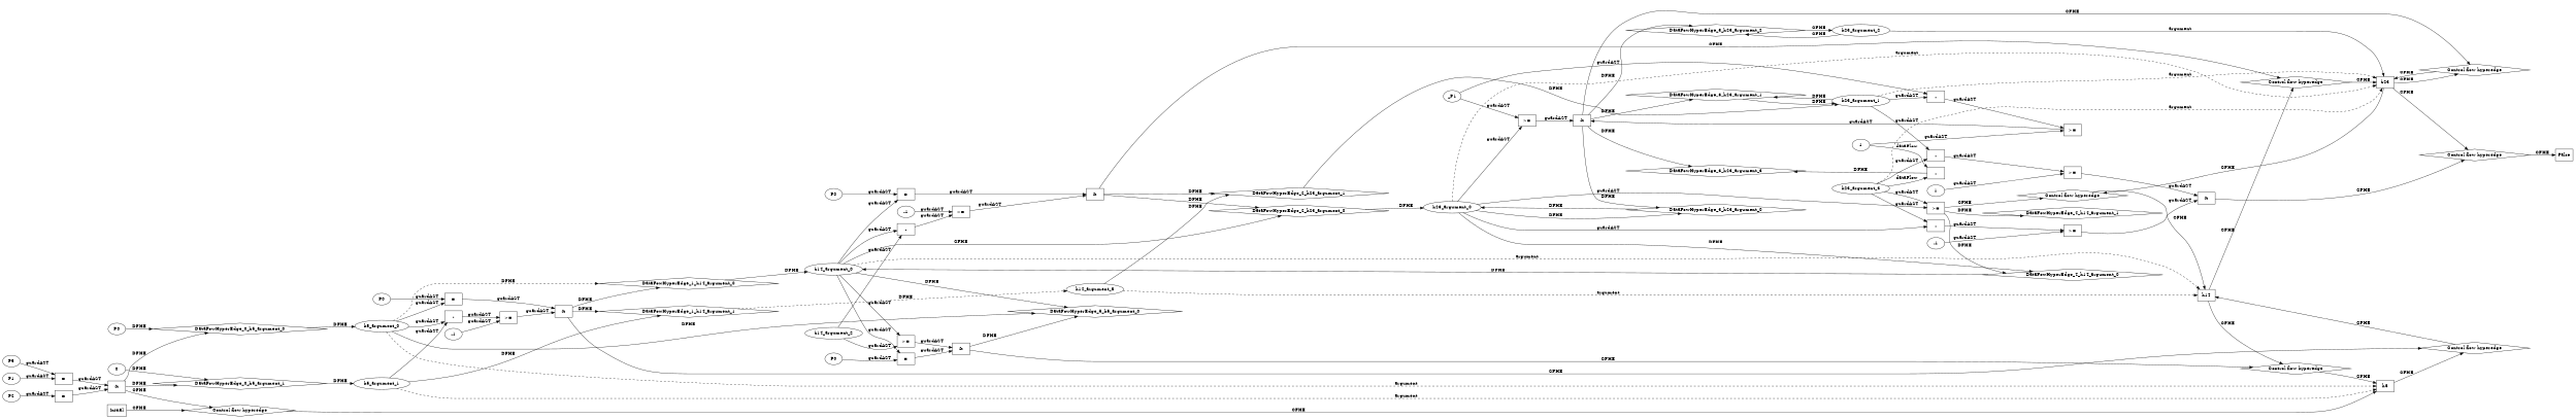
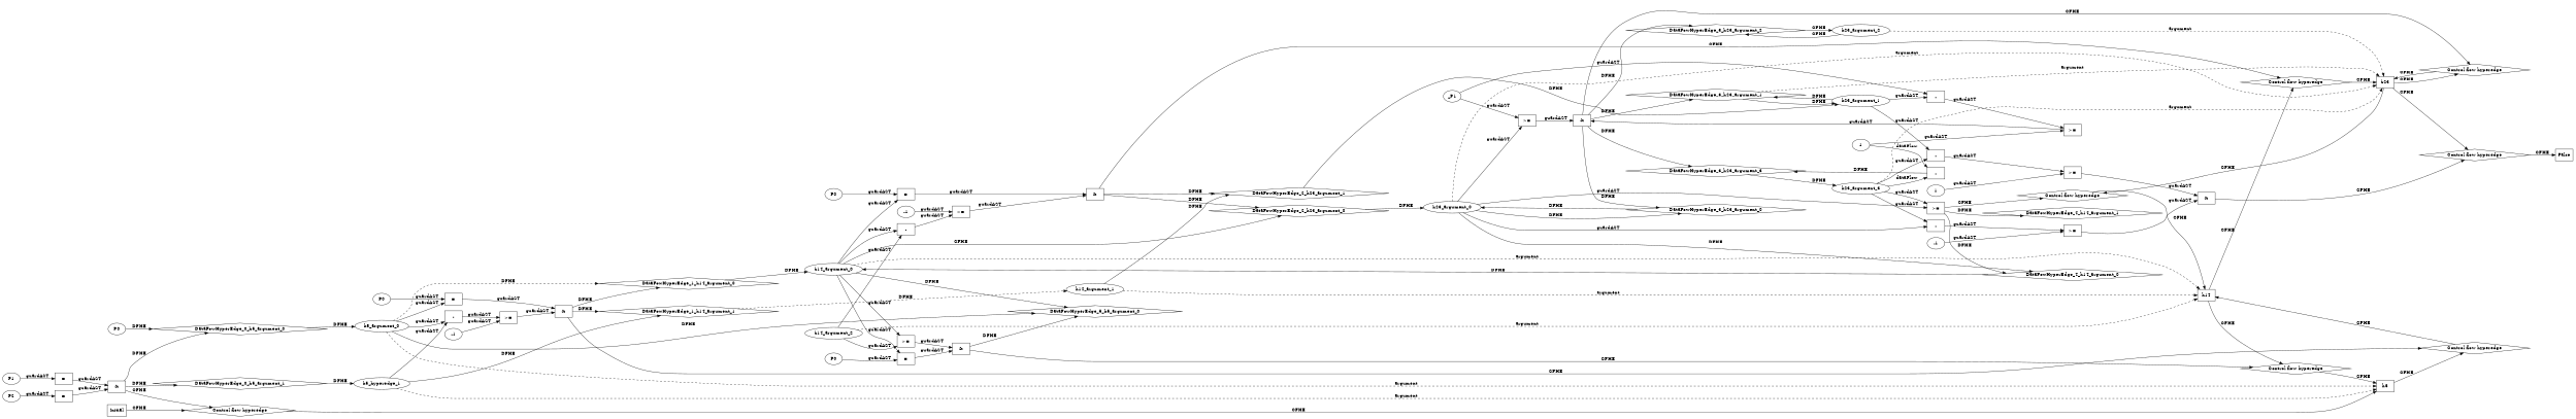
  digraph {
    rankdir=LR
    node [shape=rect]
    n1 [GNNNodeID=2 label=P0 nodeName=xxxh5___Initial_0xxxdataFlow_0_node_0 shape=""]
    n2 [label=DataFowHyperEdge_0_h5_argument_0 nodeName=DataFowHyperEdge_0_h5_argument_0 shape=diamond]
    n3 [GNNNodeID=48 label=h5_argument_0 nodeName=argument0 shape=oval]
-   n4 [GNNNodeID=3 label=0 nodeName=xxxh5___Initial_0xxxdataFlow1_node_0 shape=""]
    n5 [label=DataFowHyperEdge_0_h5_argument_1 nodeName=DataFowHyperEdge_0_h5_argument_1 shape=diamond]
-   n6 [GNNNodeID=48 label=h5_argument_1 nodeName=argument1 shape=oval]
+   n6 [GNNNodeID=48 label=h5_hyperedge_1 nodeName=argument1 shape=oval]
    n7 [GNNNodeID=4 label="=" nodeName=xxxh5___Initial_0xxxguard_0_node_0]
    n8 [andName=xxxh5___Initial_0xxx_and label="&"]
    n9 [hyperEdgeNodeID=0 label="Control flow hyperedge" nodeName=ControlFowHyperEdge_0 shape=diamond]
    n10 [GNNNodeID=5 label=P1 nodeName=xxxh5___Initial_0xxxguard_0_node_1 shape=""]
-   n11 [GNNNodeID=6 label=P5 nodeName=xxxh5___Initial_0xxxguard_0_node_2 shape=""]
    n12 [GNNNodeID=7 label="=" nodeName=xxxh5___Initial_0xxxguard1_node_0]
    n13 [GNNNodeID=8 label=P2 nodeName=xxxh5___Initial_0xxxguard1_node_1 shape=""]
    n14 [GNNNodeID=13 label=">=" nodeName=xxxh14___h5_1xxxguard_0_node_0]
    n15 [andName=xxxh14___h5_1xxx_and label="&"]
    n16 [label=DataFowHyperEdge_1_h14_argument_1 nodeName=DataFowHyperEdge_1_h14_argument_1 shape=diamond]
    n17 [label=DataFowHyperEdge_1_h14_argument_0 nodeName=DataFowHyperEdge_1_h14_argument_0 shape=diamond]
    n18 [hyperEdgeNodeID=1 label="Control flow hyperedge" nodeName=ControlFowHyperEdge_1 shape=diamond]
    n19 [GNNNodeID=14 label=-1 nodeName=xxxh14___h5_1xxxguard_0_node_1 shape=""]
    n20 [GNNNodeID=15 label="-" nodeName=xxxh14___h5_1xxxguard_0_node_2]
    n21 [GNNNodeID=45 label=h5 nodeName=h5]
-   n22 [GNNNodeID=48 label=h14_argument_5 nodeName=argument1 shape=oval]
+   n22 [GNNNodeID=48 label=h14_argument_1 nodeName=argument1 shape=oval]
    n23 [GNNNodeID=16 label="=" nodeName=xxxh14___h5_1xxxguard1_node_0]
    n24 [label=DataFowHyperEdge_5_h5_argument_0 nodeName=DataFowHyperEdge_5_h5_argument_0 shape=diamond]
    n25 [GNNNodeID=48 label=h14_argument_0 nodeName=argument0 shape=oval]
    n26 [GNNNodeID=17 label=P0 nodeName=xxxh14___h5_1xxxguard1_node_1 shape=""]
    n27 [GNNNodeID=22 label=">=" nodeName=xxxh23___h14_2xxxguard_0_node_0]
    n28 [andName=xxxh23___h14_2xxx_and label="&"]
    n29 [label=DataFowHyperEdge_2_h23_argument_0 nodeName=DataFowHyperEdge_2_h23_argument_0 shape=diamond]
    n30 [hyperEdgeNodeID=2 label="Control flow hyperedge" nodeName=ControlFowHyperEdge_2 shape=diamond]
    n31 [label=DataFowHyperEdge_2_h23_argument_1 nodeName=DataFowHyperEdge_2_h23_argument_1 shape=diamond]
    n32 [GNNNodeID=23 label=-1 nodeName=xxxh23___h14_2xxxguard_0_node_1 shape=""]
    n33 [GNNNodeID=24 label="-" nodeName=xxxh23___h14_2xxxguard_0_node_2]
    n34 [GNNNodeID=48 label=h14_argument_2 nodeName=argument2 shape=oval]
    n35 [GNNNodeID=34 label=">=" nodeName=xxxh5___h14_5xxxguard_0_node_0]
    n36 [GNNNodeID=43 label=h14 nodeName=h14]
    n37 [andName=xxxh5___h14_5xxx_and label="&"]
    n38 [hyperEdgeNodeID=5 label="Control flow hyperedge" nodeName=ControlFowHyperEdge_5 shape=diamond]
    n39 [GNNNodeID=25 label="=" nodeName=xxxh23___h14_2xxxguard1_node_0]
    n40 [GNNNodeID=35 label="=" nodeName=xxxh5___h14_5xxxguard1_node_0]
    n41 [GNNNodeID=48 label=h23_argument_0 nodeName=argument0 shape=oval]
    n42 [GNNNodeID=26 label=P0 nodeName=xxxh23___h14_2xxxguard1_node_1 shape=""]
    n43 [GNNNodeID=27 label="-" nodeName=xxxh23___h23_3xxxdataFlow1_node_0]
    n44 [label=DataFowHyperEdge_3_h23_argument_3 nodeName=DataFowHyperEdge_3_h23_argument_3 shape=diamond]
    n45 [GNNNodeID=48 label=h23_argument_3 nodeName=argument3 shape=oval]
    n46 [GNNNodeID=28 label=1 nodeName=xxxh23___h23_3xxxdataFlow1_node_2 shape=""]
    n47 [GNNNodeID=29 label=">=" nodeName=xxxh23___h23_3xxxguard_0_node_0]
    n48 [andName=xxxh23___h23_3xxx_and label="&"]
    n49 [GNNNodeID=33 label=">=" nodeName=xxxh14___h23_4xxxguard_0_node_0]
    n50 [GNNNodeID=38 label="-" nodeName=xxxFALSE___h23_6xxxguard_0_node_1]
    n51 [GNNNodeID=42 label="-" nodeName=xxxFALSE___h23_6xxxguard1_node_2]
    n52 [GNNNodeID=44 label=h23 nodeName=h23]
    n53 [label=DataFowHyperEdge_4_h14_argument_1 nodeName=DataFowHyperEdge_4_h14_argument_1 shape=diamond]
    n54 [label=DataFowHyperEdge_4_h14_argument_0 nodeName=DataFowHyperEdge_4_h14_argument_0 shape=diamond]
    n55 [hyperEdgeNodeID=4 label="Control flow hyperedge" nodeName=ControlFowHyperEdge_4 shape=diamond]
    n56 [GNNNodeID=37 label=">=" nodeName=xxxFALSE___h23_6xxxguard_0_node_0]
    n57 [GNNNodeID=40 label=">=" nodeName=xxxFALSE___h23_6xxxguard1_node_0]
    n58 [hyperEdgeNodeID=3 label="Control flow hyperedge" nodeName=ControlFowHyperEdge_3 shape=diamond]
    n59 [hyperEdgeNodeID=6 label="Control flow hyperedge" nodeName=ControlFowHyperEdge_6 shape=diamond]
    n60 [label=DataFowHyperEdge_3_h23_argument_1 nodeName=DataFowHyperEdge_3_h23_argument_1 shape=diamond]
    n61 [label=DataFowHyperEdge_3_h23_argument_0 nodeName=DataFowHyperEdge_3_h23_argument_0 shape=diamond]
    n62 [label=DataFowHyperEdge_3_h23_argument_2 nodeName=DataFowHyperEdge_3_h23_argument_2 shape=diamond]
    n63 [GNNNodeID=30 label="-" nodeName=xxxh23___h23_3xxxguard_0_node_1]
    n64 [GNNNodeID=31 label=_P1 nodeName=xxxh23___h23_3xxxguard_0_node_2 shape=""]
    n65 [GNNNodeID=32 label=">=" nodeName=xxxh23___h23_3xxxguard1_node_0]
    n66 [GNNNodeID=48 label=h23_argument_1 nodeName=argument1 shape=oval]
    n67 [GNNNodeID=36 label=P0 nodeName=xxxh5___h14_5xxxguard1_node_1 shape=""]
    n68 [andName=xxxFALSE___h23_6xxx_and label="&"]
    n69 [GNNNodeID=39 label=1 nodeName=xxxFALSE___h23_6xxxguard_0_node_4 shape=""]
    n70 [GNNNodeID=41 label=-1 nodeName=xxxFALSE___h23_6xxxguard1_node_1 shape=""]
    n71 [GNNNodeID=46 label=False nodeName=False]
    n72 [GNNNodeID=47 label=Initial nodeName=Initial]
    n73 [GNNNodeID=48 label=h23_argument_2 nodeName=argument2 shape=oval]
    n1 -> n2 [label=DFHE]
    n2 -> n3 [label=DFHE]
    n3 -> n17 [label=DFHE style=dashed]
    n3 -> n20 [label=guardAST]
    n3 -> n21 [label=argument style=dashed]
    n3 -> n23 [label=guardAST]
    n3 -> n24 [label=DFHE]
-   n4 -> n5 [label=DFHE]
    n5 -> n6 [label=DFHE]
    n6 -> n16 [label=DFHE]
    n6 -> n20 [label=guardAST]
    n6 -> n21 [label=argument style=dashed]
    n7 -> n8 [label=guardAST]
    n8 -> n2 [label=DFHE]
    n8 -> n5 [label=DFHE]
    n8 -> n9 [label=CFHE]
    n9 -> n21 [label=CFHE]
    n10 -> n7 [label=guardAST]
-   n11 -> n7 [label=guardAST]
    n12 -> n8 [label=guardAST]
    n13 -> n12 [label=guardAST]
    n14 -> n15 [label=guardAST]
    n15 -> n16 [label=DFHE]
    n15 -> n17 [label=DFHE]
    n15 -> n18 [label=CFHE]
    n16 -> n22 [label=DFHE style=dashed]
    n17 -> n25 [label=DFHE]
    n18 -> n36 [label=CFHE]
    n19 -> n14 [label=guardAST]
    n20 -> n14 [label=guardAST]
    n21 -> n18 [label=CFHE]
    n22 -> n31 [label=DFHE]
    n22 -> n36 [label=argument style=dashed]
    n23 -> n15 [label=guardAST]
    n25 -> n24 [label=DFHE]
    n25 -> n29 [label=CFHE]
    n25 -> n33 [label=guardAST]
    n25 -> n35 [label=guardAST]
    n25 -> n36 [label=argument style=dashed]
    n25 -> n39 [label=guardAST]
    n25 -> n40 [label=guardAST]
    n26 -> n23 [label=guardAST]
    n27 -> n28 [label=guardAST]
    n28 -> n29 [label=DFHE]
    n28 -> n30 [label=CFHE]
    n28 -> n31 [label=DFHE]
    n29 -> n41 [label=DFHE]
    n30 -> n52 [label=CFHE]
    n31 -> n66 [label=DFHE]
    n32 -> n27 [label=guardAST]
    n33 -> n27 [label=guardAST]
    n34 -> n33 [label=guardAST]
    n34 -> n35 [label=guardAST]
+   n34 -> n36 [label=argument style=dashed]
    n35 -> n37 [label=guardAST]
    n36 -> n30 [label=CFHE]
    n36 -> n38 [label=CFHE]
    n37 -> n24 [label=DFHE]
    n37 -> n38 [label=CFHE]
    n38 -> n21 [label=CFHE]
    n39 -> n28 [label=guardAST]
    n40 -> n37 [label=guardAST]
    n41 -> n49 [label=guardAST]
    n41 -> n51 [label=guardAST]
    n41 -> n52 [label=argument style=dashed]
    n41 -> n54 [label=DFHE]
    n41 -> n61 [label=DFHE]
    n41 -> n65 [label=guardAST]
    n42 -> n39 [label=guardAST]
    n43 -> n44 [label=DFHE]
+   n44 -> n45 [label=DFHE]
    n45 -> n43 [label=dataFlow]
    n45 -> n49 [label=guardAST]
    n45 -> n50 [label=guardAST]
    n45 -> n51 [label=guardAST]
    n45 -> n52 [label=argument style=dashed]
    n46 -> n43 [label=dataFlow]
    n46 -> n47 [label=guardAST]
    n47 -> n48 [label=guardAST]
    n48 -> n44 [label=DFHE]
    n48 -> n58 [label=CFHE]
    n48 -> n60 [label=DFHE]
    n48 -> n61 [label=DFHE]
    n48 -> n62 [label=DFHE]
    n49 -> n53 [label=DFHE]
    n49 -> n54 [label=DFHE]
    n49 -> n55 [label=CFHE]
    n50 -> n56 [label=guardAST]
    n51 -> n57 [label=guardAST]
    n52 -> n55 [label=CFHE]
    n52 -> n58 [label=CFHE]
    n52 -> n59 [label=CFHE]
    n54 -> n25 [label=DFHE]
    n55 -> n36 [label=CFHE]
    n56 -> n68 [label=guardAST]
    n57 -> n68 [label=guardAST]
    n58 -> n52 [label=CFHE]
    n59 -> n71 [label=CFHE]
    n60 -> n66 [label=DFHE]
    n61 -> n41 [label=DFHE]
    n62 -> n73 [label=CFHE]
    n63 -> n47 [label=guardAST]
    n64 -> n63 [label=guardAST]
    n64 -> n65 [label=guardAST]
    n65 -> n48 [label=guardAST]
    n66 -> n50 [label=guardAST]
-   n66 -> n52 [label=argument style=dashed]
+   n60 -> n52 [label=argument style=dashed]
    n66 -> n60 [label=DFHE]
    n66 -> n63 [label=guardAST]
    n67 -> n40 [label=guardAST]
    n68 -> n59 [label=CFHE]
    n69 -> n56 [label=guardAST]
    n70 -> n57 [label=guardAST]
    n72 -> n9 [label=CFHE]
-   n73 -> n52 [label=argument style=solid]
+   n73 -> n52 [label=argument style=dashed]
    n73 -> n62 [label=CFHE]
  }
